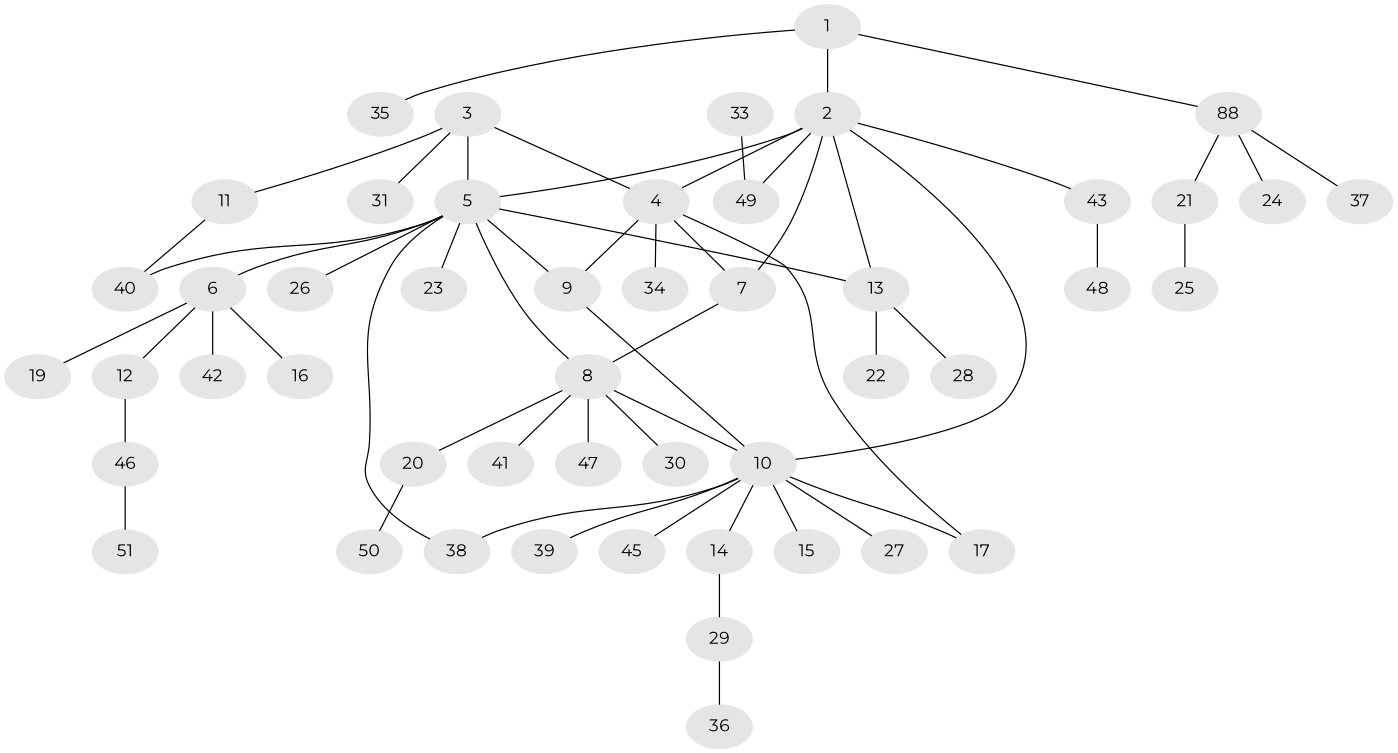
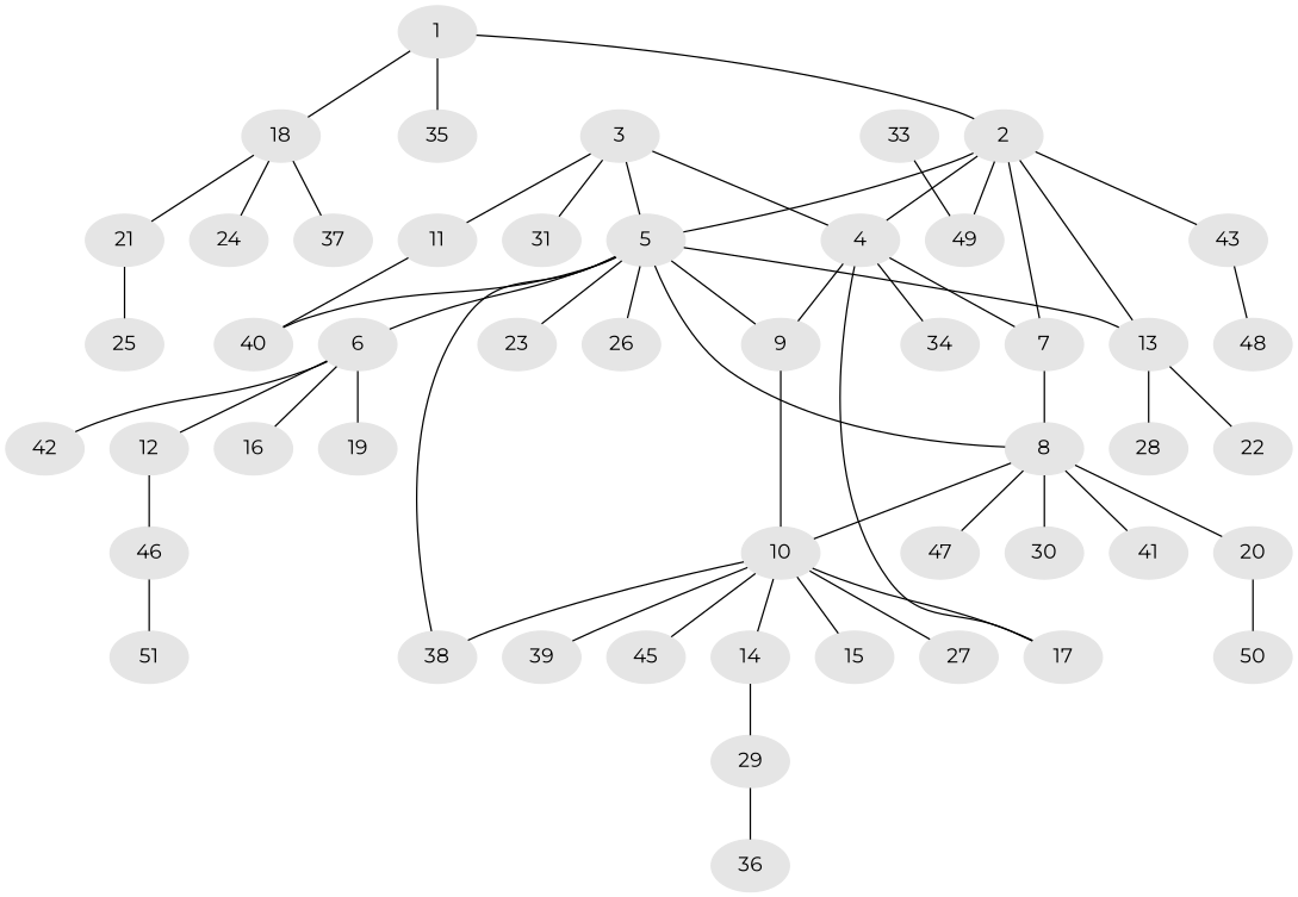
  graph {
    fontname=Montserrat
    node [color=gray90 fontname=Montserrat style=filled]
    edge [fontname=Montserrat]
    1
    2
-   18 [label=88]
+   18
    35
    4
    5
    7
    10
    13
    43
    49
    21
    24
    37
    9
    17
    34
    6
    8
    23
    26
    38
    40
    14
    15
    27
    39
    45
    22
    28
    48
    3
    11
    31
    12
    16
    19
    42
    20
    30
    41
    47
    46
    50
    29
    51
    36
    25
    33
    1 -- 2
    1 -- 18
    1 -- 35
    2 -- 4
    2 -- 5
    2 -- 7
-   2 -- 10
    2 -- 13
    2 -- 43
    2 -- 49
    18 -- 21
    18 -- 24
    18 -- 37
    4 -- 7
    4 -- 9
    4 -- 17
    4 -- 34
    5 -- 13
    5 -- 9
    5 -- 6
    5 -- 8
    5 -- 23
    5 -- 26
    5 -- 38
    5 -- 40
    7 -- 8
    10 -- 17
    10 -- 38
    10 -- 14
    10 -- 15
    10 -- 27
    10 -- 39
    10 -- 45
    13 -- 22
    13 -- 28
    43 -- 48
    21 -- 25
    9 -- 10
    6 -- 12
    6 -- 16
    6 -- 19
    6 -- 42
    8 -- 10
    8 -- 20
    8 -- 30
    8 -- 41
    8 -- 47
    14 -- 29
    3 -- 4
    3 -- 5
    3 -- 11
    3 -- 31
    11 -- 40
    12 -- 46
    20 -- 50
    46 -- 51
    29 -- 36
    33 -- 49
  }
